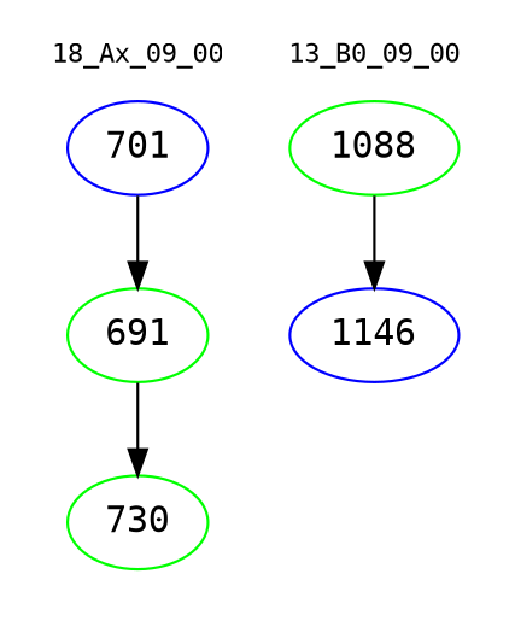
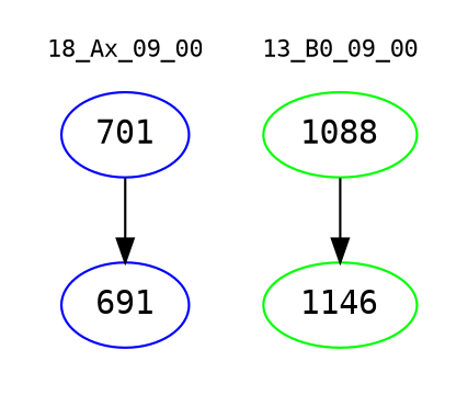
  digraph {
    fontname="DejaVu Sans Mono"
    node [color=green fontname="DejaVu Sans Mono"]
    edge [color=black fontname="DejaVu Sans Mono"]
-   n1 [label=691]
+   n1 [color=blue label=691]
    n2 [color=blue label=701]
-   n3 [label=730]
    n4 [label=1088]
-   n5 [color=blue label=1146]
+   n5 [label=1146]
    subgraph cluster_1 {
      color=white
      fontsize=10
      label="18_Ax_09_00"
      n1
      n2
-     n3
    }
    subgraph cluster_2 {
      color=white
      fontsize=10
      label="13_B0_09_00"
      n4
      n5
    }
-   n1 -> n3
    n2 -> n1
    n4 -> n5
  }
